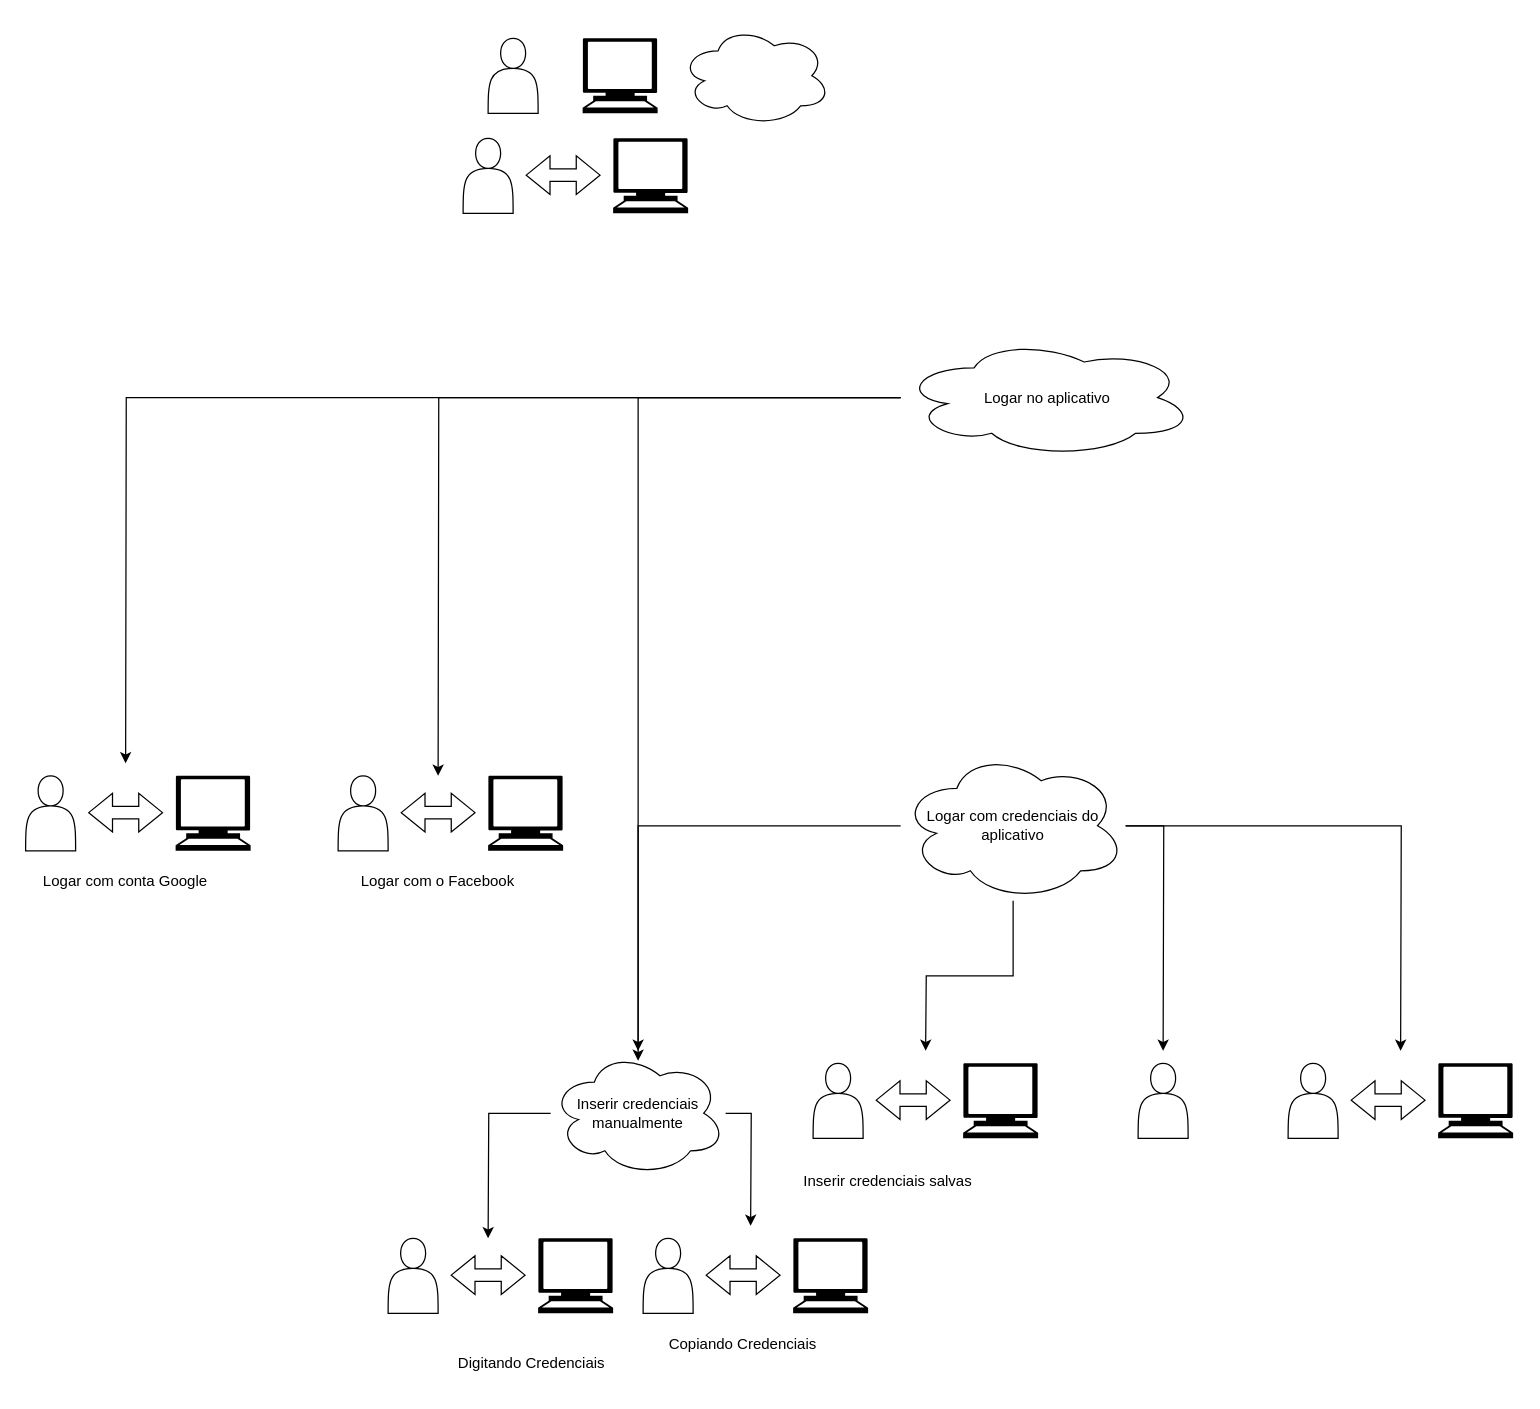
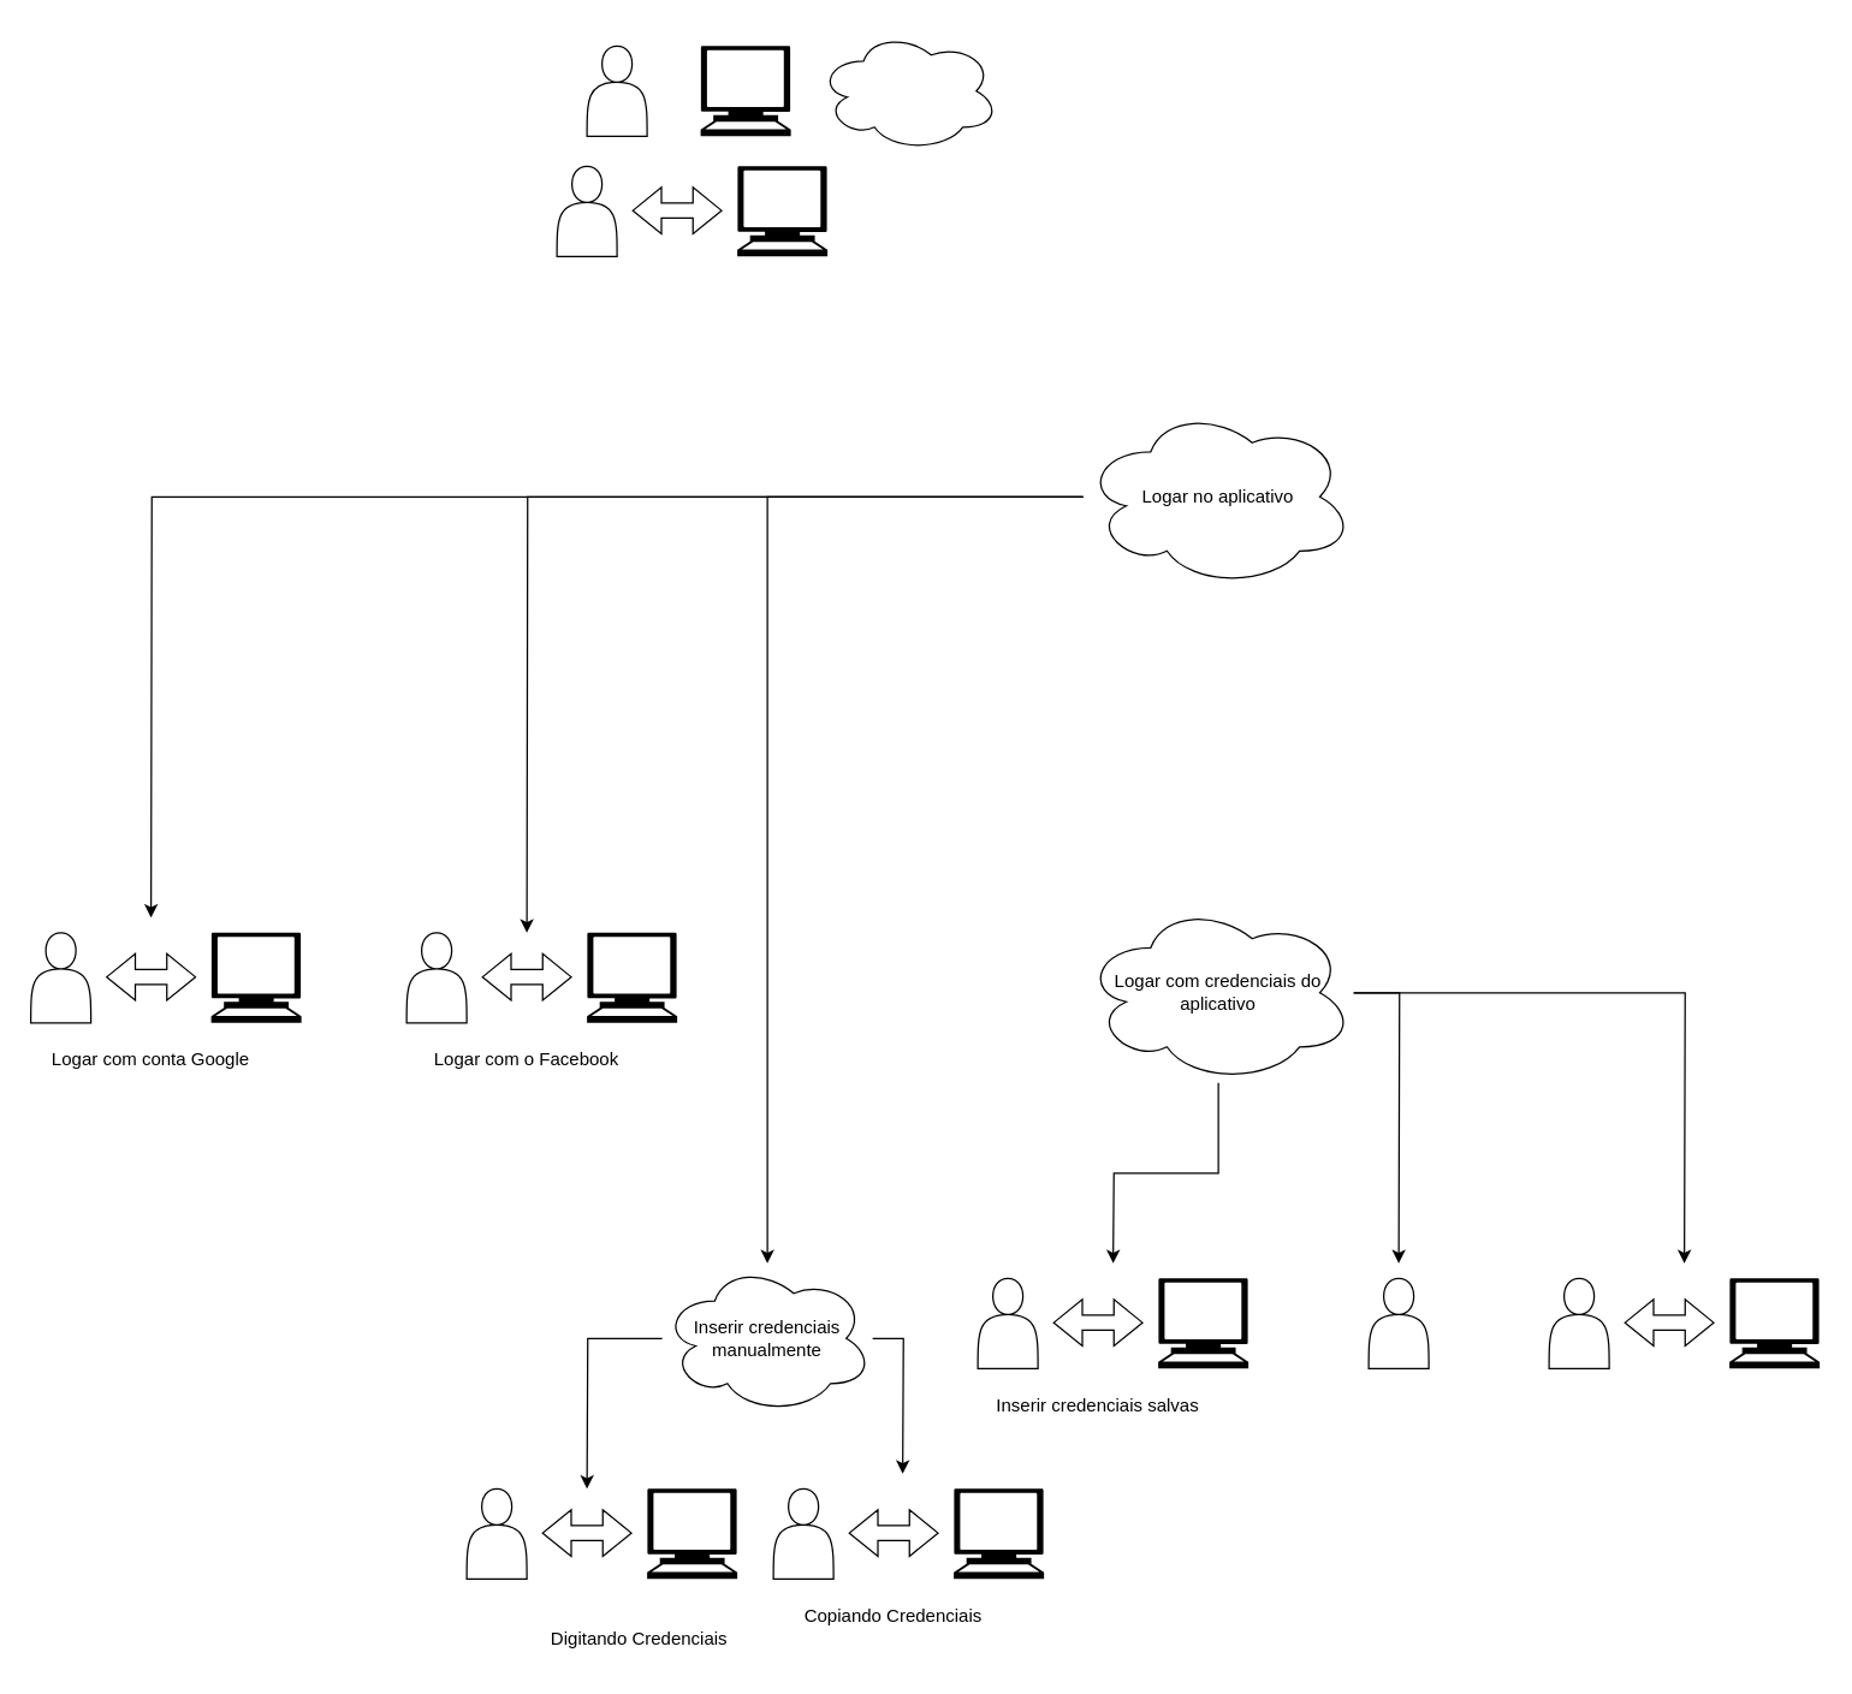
  <mxCell id="0" />
  <mxCell id="1" parent="0" />
  <mxCell id="2" value="" style="shape=actor;whiteSpace=wrap;html=1;" vertex="1" parent="1"><mxGeometry x="390" y="30" width="40" height="60" as="geometry" /></mxCell>
  <mxCell id="3" value="" style="ellipse;shape=cloud;whiteSpace=wrap;html=1;" vertex="1" parent="1"><mxGeometry x="544" y="20" width="120" height="80" as="geometry" /></mxCell>
  <mxCell id="4" value="" style="shape=flexArrow;endArrow=classic;startArrow=classic;html=1;rounded=0;" edge="1" parent="1"><mxGeometry width="100" height="100" relative="1" as="geometry"><mxPoint x="420" y="139.5" as="sourcePoint" /><mxPoint x="480" y="139.5" as="targetPoint" /></mxGeometry></mxCell>
  <mxCell id="5" value="" style="shape=actor;whiteSpace=wrap;html=1;" vertex="1" parent="1"><mxGeometry x="370" y="110" width="40" height="60" as="geometry" /></mxCell>
  <mxCell id="6" style="edgeStyle=orthogonalEdgeStyle;rounded=0;orthogonalLoop=1;jettySize=auto;html=1;" edge="1" parent="1" source="9" target="14"><mxGeometry relative="1" as="geometry" /></mxCell>
  <mxCell id="7" style="edgeStyle=orthogonalEdgeStyle;rounded=0;orthogonalLoop=1;jettySize=auto;html=1;" edge="1" parent="1" source="9"><mxGeometry relative="1" as="geometry"><mxPoint x="350" y="620" as="targetPoint" /></mxGeometry></mxCell>
  <mxCell id="8" style="edgeStyle=orthogonalEdgeStyle;rounded=0;orthogonalLoop=1;jettySize=auto;html=1;" edge="1" parent="1" source="9"><mxGeometry relative="1" as="geometry"><mxPoint x="100" y="610" as="targetPoint" /></mxGeometry></mxCell>
- <mxCell id="9" value="Logar no aplicativo" style="ellipse;shape=cloud;whiteSpace=wrap;html=1;" vertex="1" parent="1"><mxGeometry x="720" y="270" width="235" height="95" as="geometry" /></mxCell>
+ <mxCell id="9" value="Logar no aplicativo" style="ellipse;shape=cloud;whiteSpace=wrap;html=1;" vertex="1" parent="1"><mxGeometry x="720" y="270" width="180" height="120" as="geometry" /></mxCell>
  <mxCell id="10" value="" style="shape=mxgraph.signs.tech.computer;html=1;pointerEvents=1;fillColor=#000000;strokeColor=none;verticalLabelPosition=bottom;verticalAlign=top;align=center;" vertex="1" parent="1"><mxGeometry x="490" y="110" width="60" height="60" as="geometry" /></mxCell>
  <mxCell id="11" value="" style="shape=mxgraph.signs.tech.computer;html=1;pointerEvents=1;fillColor=#000000;strokeColor=none;verticalLabelPosition=bottom;verticalAlign=top;align=center;" vertex="1" parent="1"><mxGeometry x="465.6" y="30" width="60" height="60" as="geometry" /></mxCell>
  <mxCell id="12" style="edgeStyle=orthogonalEdgeStyle;rounded=0;orthogonalLoop=1;jettySize=auto;html=1;" edge="1" parent="1" source="14"><mxGeometry relative="1" as="geometry"><mxPoint x="390" y="990" as="targetPoint" /></mxGeometry></mxCell>
  <mxCell id="13" style="edgeStyle=orthogonalEdgeStyle;rounded=0;orthogonalLoop=1;jettySize=auto;html=1;" edge="1" parent="1" source="14"><mxGeometry relative="1" as="geometry"><mxPoint x="600" y="980" as="targetPoint" /></mxGeometry></mxCell>
  <mxCell id="14" value="Inserir credenciais manualmente" style="ellipse;shape=cloud;whiteSpace=wrap;html=1;" vertex="1" parent="1"><mxGeometry x="440" y="840" width="140" height="100" as="geometry" /></mxCell>
  <mxCell id="15" style="edgeStyle=orthogonalEdgeStyle;rounded=0;orthogonalLoop=1;jettySize=auto;html=1;" edge="1" parent="1" source="18"><mxGeometry relative="1" as="geometry"><mxPoint x="740" y="840" as="targetPoint" /></mxGeometry></mxCell>
  <mxCell id="16" style="edgeStyle=orthogonalEdgeStyle;rounded=0;orthogonalLoop=1;jettySize=auto;html=1;" edge="1" parent="1" source="18"><mxGeometry relative="1" as="geometry"><mxPoint x="930" y="840" as="targetPoint" /></mxGeometry></mxCell>
  <mxCell id="17" style="edgeStyle=orthogonalEdgeStyle;rounded=0;orthogonalLoop=1;jettySize=auto;html=1;" edge="1" parent="1" source="18"><mxGeometry relative="1" as="geometry"><mxPoint x="1120" y="840" as="targetPoint" /></mxGeometry></mxCell>
  <mxCell id="18" value="Logar com credenciais do aplicativo" style="ellipse;shape=cloud;whiteSpace=wrap;html=1;" vertex="1" parent="1"><mxGeometry x="720" y="600" width="180" height="120" as="geometry" /></mxCell>
  <mxCell id="19" value="" style="shape=flexArrow;endArrow=classic;startArrow=classic;html=1;rounded=0;" edge="1" parent="1"><mxGeometry width="100" height="100" relative="1" as="geometry"><mxPoint x="360" y="1019.5" as="sourcePoint" /><mxPoint x="420" y="1019.5" as="targetPoint" /></mxGeometry></mxCell>
  <mxCell id="20" value="" style="shape=actor;whiteSpace=wrap;html=1;" vertex="1" parent="1"><mxGeometry x="310" y="990" width="40" height="60" as="geometry" /></mxCell>
  <mxCell id="21" value="" style="shape=mxgraph.signs.tech.computer;html=1;pointerEvents=1;fillColor=#000000;strokeColor=none;verticalLabelPosition=bottom;verticalAlign=top;align=center;" vertex="1" parent="1"><mxGeometry x="430" y="990" width="60" height="60" as="geometry" /></mxCell>
  <mxCell id="22" value="Digitando Credenciais" style="text;html=1;whiteSpace=wrap;strokeColor=none;fillColor=none;align=center;verticalAlign=middle;rounded=0;" vertex="1" parent="1"><mxGeometry x="355" y="1075" width="140" height="30" as="geometry" /></mxCell>
  <mxCell id="23" value="" style="shape=flexArrow;endArrow=classic;startArrow=classic;html=1;rounded=0;" edge="1" parent="1"><mxGeometry width="100" height="100" relative="1" as="geometry"><mxPoint x="564" y="1019.5" as="sourcePoint" /><mxPoint x="624" y="1019.5" as="targetPoint" /></mxGeometry></mxCell>
  <mxCell id="24" value="" style="shape=actor;whiteSpace=wrap;html=1;" vertex="1" parent="1"><mxGeometry x="514" y="990" width="40" height="60" as="geometry" /></mxCell>
  <mxCell id="25" value="" style="shape=mxgraph.signs.tech.computer;html=1;pointerEvents=1;fillColor=#000000;strokeColor=none;verticalLabelPosition=bottom;verticalAlign=top;align=center;" vertex="1" parent="1"><mxGeometry x="634" y="990" width="60" height="60" as="geometry" /></mxCell>
  <mxCell id="26" value="Copiando Credenciais" style="text;html=1;whiteSpace=wrap;strokeColor=none;fillColor=none;align=center;verticalAlign=middle;rounded=0;" vertex="1" parent="1"><mxGeometry x="524" y="1060" width="140" height="30" as="geometry" /></mxCell>
  <mxCell id="27" value="" style="shape=flexArrow;endArrow=classic;startArrow=classic;html=1;rounded=0;" edge="1" parent="1"><mxGeometry width="100" height="100" relative="1" as="geometry"><mxPoint x="700" y="879.5" as="sourcePoint" /><mxPoint x="760" y="879.5" as="targetPoint" /></mxGeometry></mxCell>
  <mxCell id="28" value="" style="shape=actor;whiteSpace=wrap;html=1;" vertex="1" parent="1"><mxGeometry x="650" y="850" width="40" height="60" as="geometry" /></mxCell>
  <mxCell id="29" value="" style="shape=mxgraph.signs.tech.computer;html=1;pointerEvents=1;fillColor=#000000;strokeColor=none;verticalLabelPosition=bottom;verticalAlign=top;align=center;" vertex="1" parent="1"><mxGeometry x="770" y="850" width="60" height="60" as="geometry" /></mxCell>
- <mxCell id="30" value="Inserir credenciais salvas" style="text;html=1;whiteSpace=wrap;strokeColor=none;fillColor=none;align=center;verticalAlign=middle;rounded=0;" vertex="1" parent="1"><mxGeometry x="640" y="930" width="140" height="30" as="geometry" /></mxCell>
+ <mxCell id="30" value="Inserir credenciais salvas" style="text;html=1;whiteSpace=wrap;strokeColor=none;fillColor=none;align=center;verticalAlign=middle;rounded=0;" vertex="1" parent="1"><mxGeometry x="660" y="920" width="140" height="30" as="geometry" /></mxCell>
  <mxCell id="31" value="" style="shape=actor;whiteSpace=wrap;html=1;" vertex="1" parent="1"><mxGeometry x="910" y="850" width="40" height="60" as="geometry" /></mxCell>
  <mxCell id="32" value="" style="shape=flexArrow;endArrow=classic;startArrow=classic;html=1;rounded=0;" edge="1" parent="1"><mxGeometry width="100" height="100" relative="1" as="geometry"><mxPoint x="1080" y="879.5" as="sourcePoint" /><mxPoint x="1140" y="879.5" as="targetPoint" /></mxGeometry></mxCell>
  <mxCell id="33" value="" style="shape=actor;whiteSpace=wrap;html=1;" vertex="1" parent="1"><mxGeometry x="1030" y="850" width="40" height="60" as="geometry" /></mxCell>
  <mxCell id="34" value="" style="shape=mxgraph.signs.tech.computer;html=1;pointerEvents=1;fillColor=#000000;strokeColor=none;verticalLabelPosition=bottom;verticalAlign=top;align=center;" vertex="1" parent="1"><mxGeometry x="1150" y="850" width="60" height="60" as="geometry" /></mxCell>
- <mxCell id="35" style="edgeStyle=orthogonalEdgeStyle;rounded=0;orthogonalLoop=1;jettySize=auto;html=1;entryX=0.5;entryY=0.08;entryDx=0;entryDy=0;entryPerimeter=0;" edge="1" parent="1" source="18" target="14"><mxGeometry relative="1" as="geometry" /></mxCell>
  <mxCell id="36" value="" style="shape=flexArrow;endArrow=classic;startArrow=classic;html=1;rounded=0;" edge="1" parent="1"><mxGeometry width="100" height="100" relative="1" as="geometry"><mxPoint x="320" y="649.5" as="sourcePoint" /><mxPoint x="380" y="649.5" as="targetPoint" /></mxGeometry></mxCell>
  <mxCell id="37" value="" style="shape=actor;whiteSpace=wrap;html=1;" vertex="1" parent="1"><mxGeometry x="270" y="620" width="40" height="60" as="geometry" /></mxCell>
  <mxCell id="38" value="" style="shape=mxgraph.signs.tech.computer;html=1;pointerEvents=1;fillColor=#000000;strokeColor=none;verticalLabelPosition=bottom;verticalAlign=top;align=center;" vertex="1" parent="1"><mxGeometry x="390" y="620" width="60" height="60" as="geometry" /></mxCell>
  <mxCell id="39" value="Logar com o Facebook" style="text;html=1;whiteSpace=wrap;strokeColor=none;fillColor=none;align=center;verticalAlign=middle;rounded=0;" vertex="1" parent="1"><mxGeometry x="280" y="690" width="140" height="30" as="geometry" /></mxCell>
  <mxCell id="40" value="" style="shape=flexArrow;endArrow=classic;startArrow=classic;html=1;rounded=0;" edge="1" parent="1"><mxGeometry width="100" height="100" relative="1" as="geometry"><mxPoint x="70" y="649.5" as="sourcePoint" /><mxPoint x="130" y="649.5" as="targetPoint" /></mxGeometry></mxCell>
  <mxCell id="41" value="" style="shape=actor;whiteSpace=wrap;html=1;" vertex="1" parent="1"><mxGeometry x="20" y="620" width="40" height="60" as="geometry" /></mxCell>
  <mxCell id="42" value="" style="shape=mxgraph.signs.tech.computer;html=1;pointerEvents=1;fillColor=#000000;strokeColor=none;verticalLabelPosition=bottom;verticalAlign=top;align=center;" vertex="1" parent="1"><mxGeometry x="140" y="620" width="60" height="60" as="geometry" /></mxCell>
  <mxCell id="43" value="Logar com conta Google" style="text;html=1;whiteSpace=wrap;strokeColor=none;fillColor=none;align=center;verticalAlign=middle;rounded=0;" vertex="1" parent="1"><mxGeometry x="30" y="690" width="140" height="30" as="geometry" /></mxCell>
